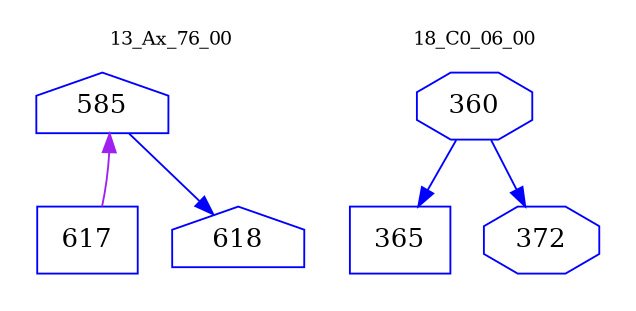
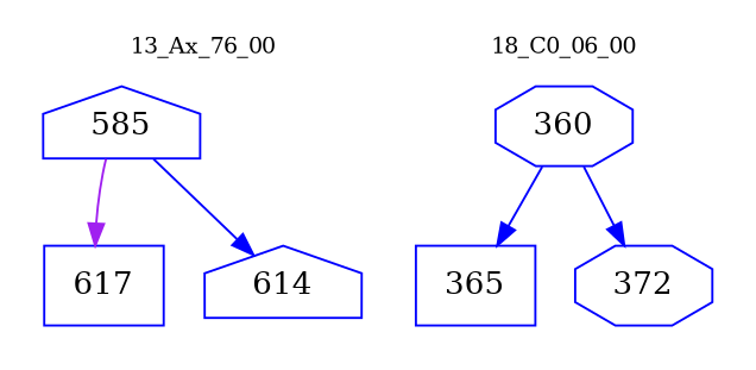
  digraph {
    node [color=blue shape=house]
    edge [color=blue]
    n1 [label=585]
    n2 [label=617 shape=box]
-   n3 [label=618]
+   n3 [label=614]
    n4 [label=360 shape=octagon]
    n5 [label=365 shape=box]
    n6 [label=372 shape=octagon]
    subgraph cluster_1 {
      color=white
      fontsize=10
      label="13_Ax_76_00"
      n1
      n2
      n3
    }
    subgraph cluster_2 {
      color=white
      fontsize=10
      label="18_C0_06_00"
      n4
      n5
      n6
    }
-   n2 -> n1 [color=purple]
+   n1 -> n2 [color=purple]
    n1 -> n3
    n4 -> n5
    n4 -> n6
  }
